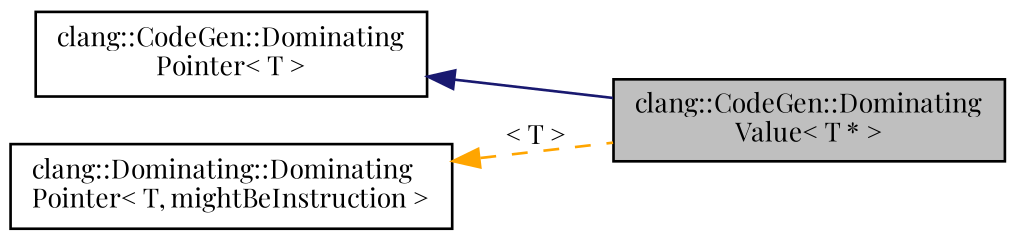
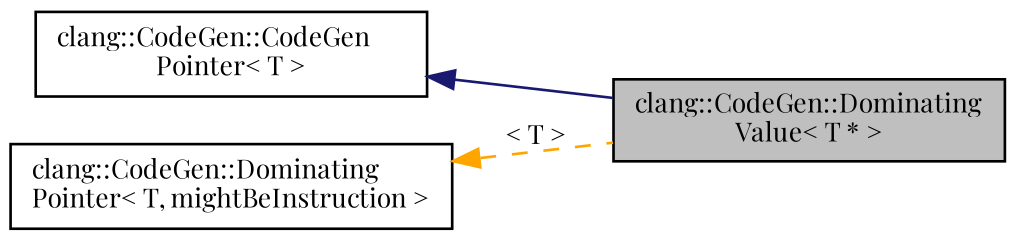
  digraph {
    fontname="Playfair Display"
    rankdir=LR
    node [color=black fontname="Playfair Display" fontsize=10 shape=record]
    edge [dir=back fontname="Playfair Display" fontsize=10 labelfontname=Helvetica labelfontsize=10]
    n1 [fillcolor=grey75 fontcolor=black height=0.2 label="clang::CodeGen::Dominating\lValue\< T * \>" style=filled width=0.4]
-   n2 [height=0.2 label="clang::CodeGen::Dominating\lPointer\< T \>" width=0.4]
-   n3 [height=0.2 label="clang::Dominating::Dominating\lPointer\< T, mightBeInstruction \>" width=0.4]
+   n2 [height=0.2 label="clang::CodeGen::CodeGen\lPointer\< T \>" width=0.4]
+   n3 [height=0.2 label="clang::CodeGen::Dominating\lPointer\< T, mightBeInstruction \>" width=0.4]
    n2 -> n1 [color=midnightblue style=solid]
    n3 -> n1 [color=orange label=" \< T \>" style=dashed]
  }
